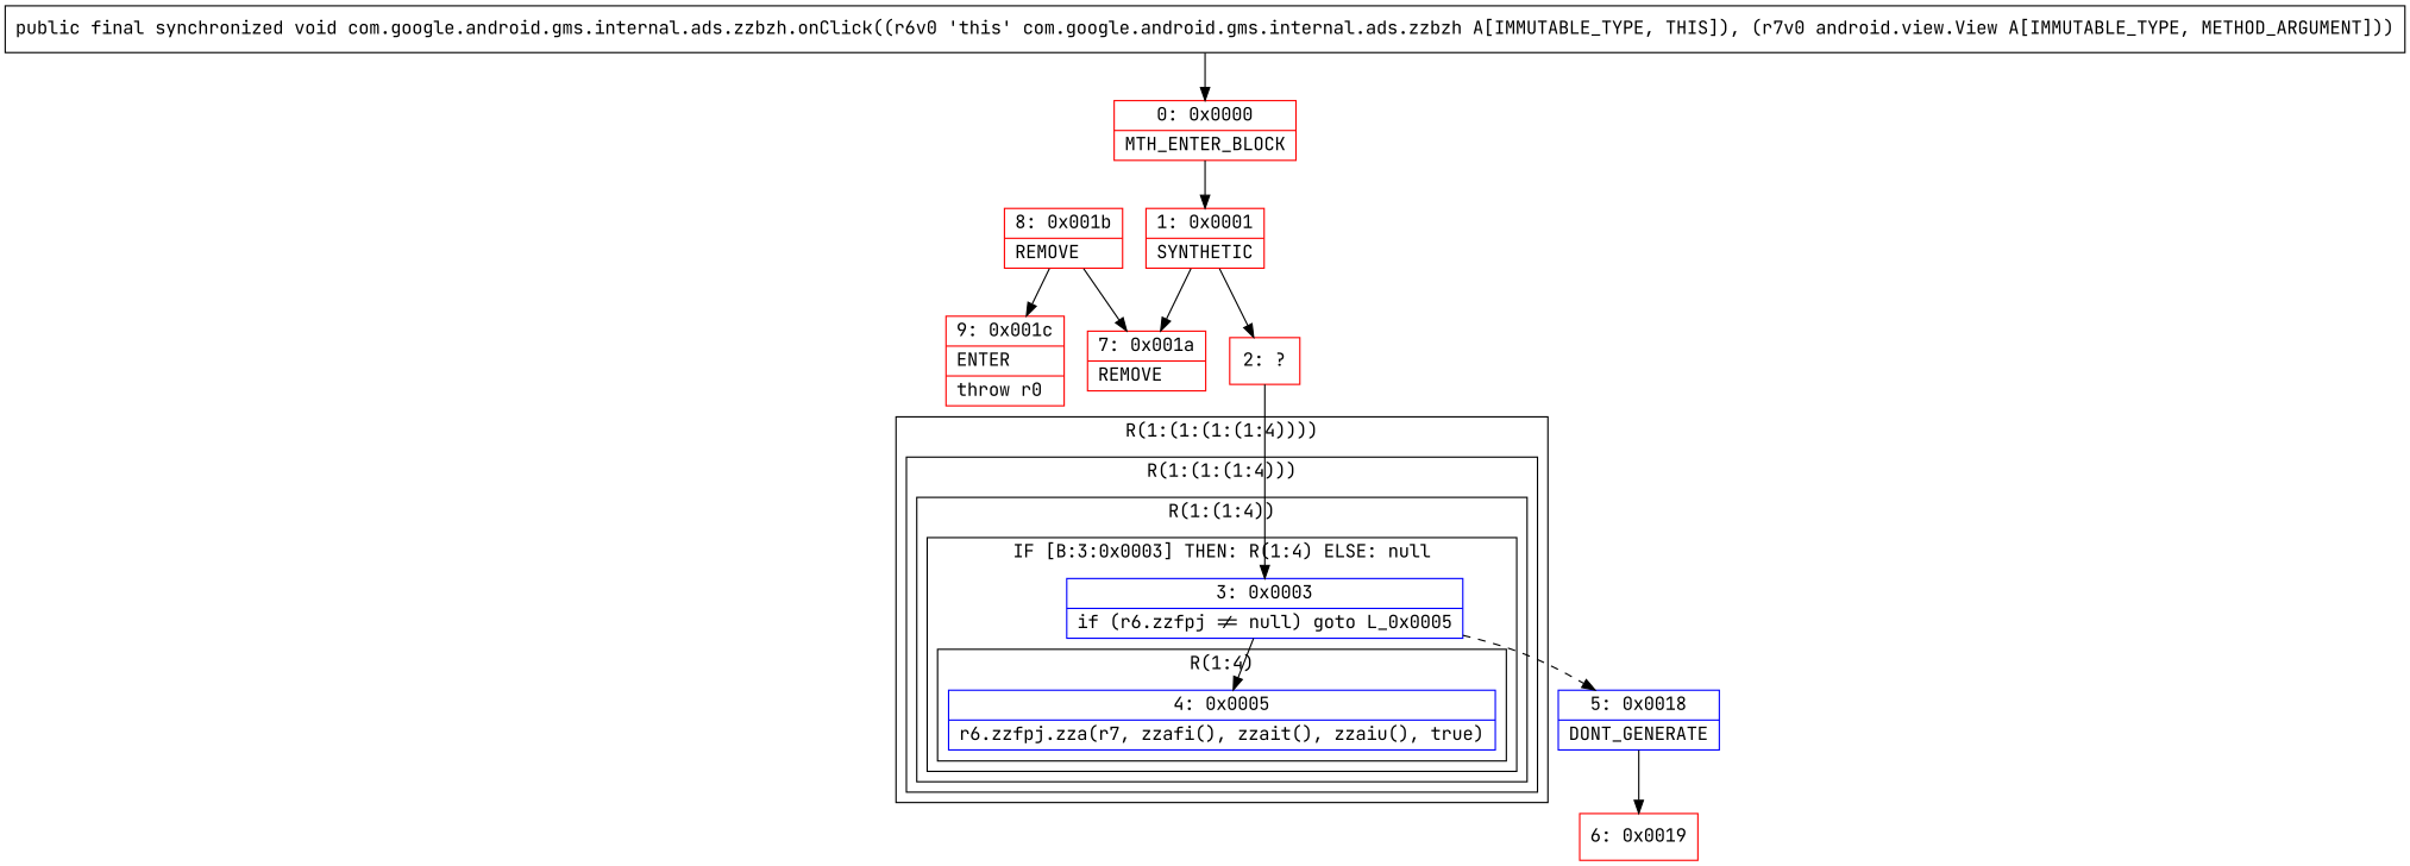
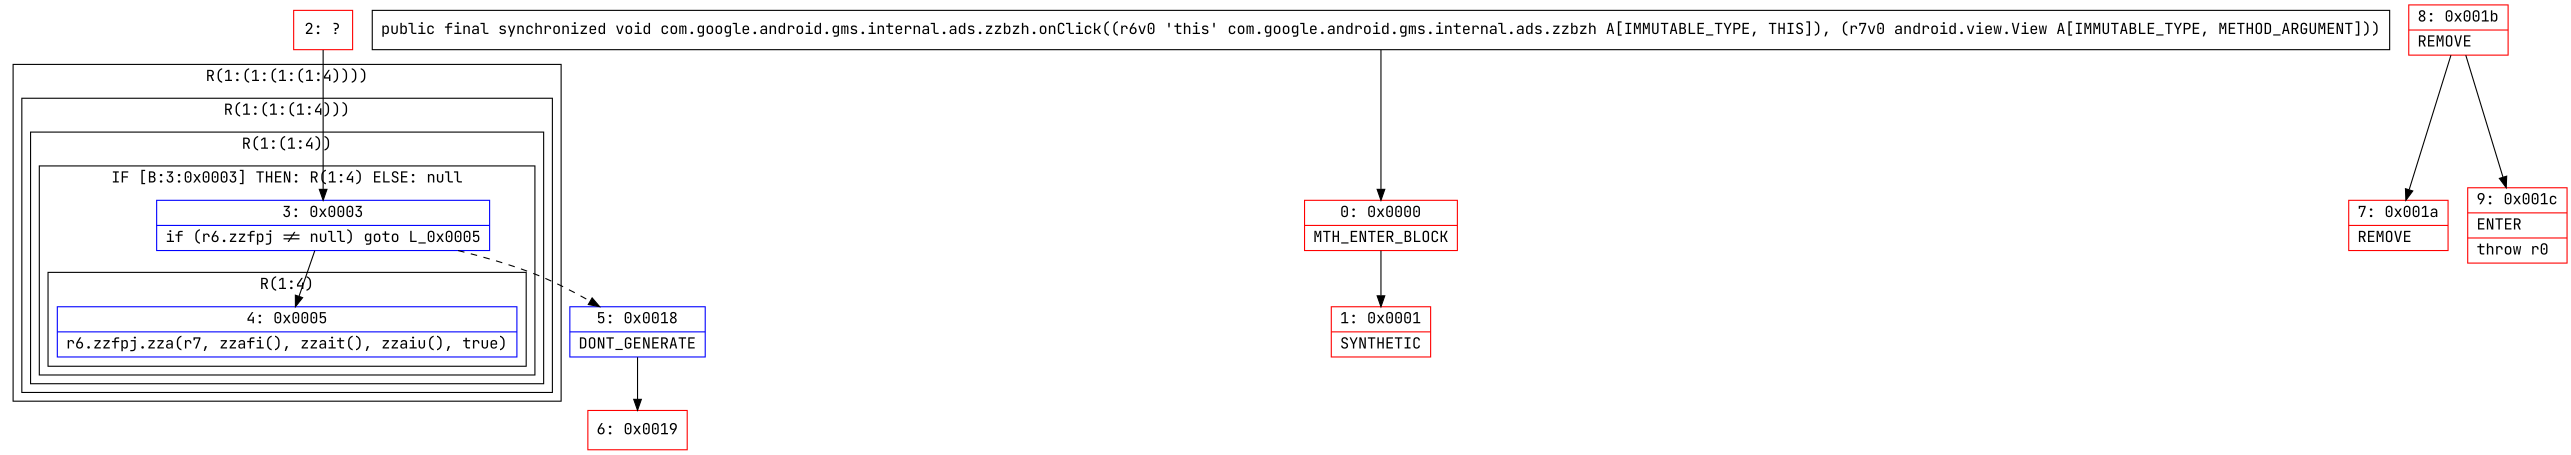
  digraph {
    fontname="JetBrains Mono"
    node [color=red fontname="JetBrains Mono" shape=record]
    edge [fontname="JetBrains Mono"]
    n1 [color=blue label="{4\:\ 0x0005|r6.zzfpj.zza(r7, zzafi(), zzait(), zzaiu(), true)\l}"]
    n2 [color=blue label="{3\:\ 0x0003|if (r6.zzfpj != null) goto L_0x0005\l}"]
    n3 [color=blue label="{5\:\ 0x0018|DONT_GENERATE\l}"]
    n4 [label="{6\:\ 0x0019}"]
    n5 [label="{0\:\ 0x0000|MTH_ENTER_BLOCK\l}"]
    n6 [label="{1\:\ 0x0001|SYNTHETIC\l}"]
    n7 [label="{2\:\ ?}"]
    n8 [label="{7\:\ 0x001a|REMOVE\l}"]
    n9 [label="{8\:\ 0x001b|REMOVE\l}"]
    n10 [label="{9\:\ 0x001c|ENTER\l|throw r0\l}"]
    n11 [label="{public final synchronized void com.google.android.gms.internal.ads.zzbzh.onClick((r6v0 'this' com.google.android.gms.internal.ads.zzbzh A[IMMUTABLE_TYPE, THIS]), (r7v0 android.view.View A[IMMUTABLE_TYPE, METHOD_ARGUMENT])) }" color=""]
    subgraph cluster_1 {
      label="R(1:(1:(1:(1:4))))"
      subgraph cluster_2 {
        label="R(1:(1:(1:4)))"
        subgraph cluster_3 {
          label="R(1:(1:4))"
          subgraph cluster_4 {
            label="IF [B:3:0x0003] THEN: R(1:4) ELSE: null"
            n2
            subgraph cluster_5 {
              label="R(1:4)"
              n1
            }
          }
        }
      }
    }
    n2 -> n1
    n2 -> n3 [style=dashed]
    n3 -> n4
    n5 -> n6
-   n6 -> n7
-   n6 -> n8
    n7 -> n2
    n9 -> n8
    n9 -> n10
    n11 -> n5
  }
